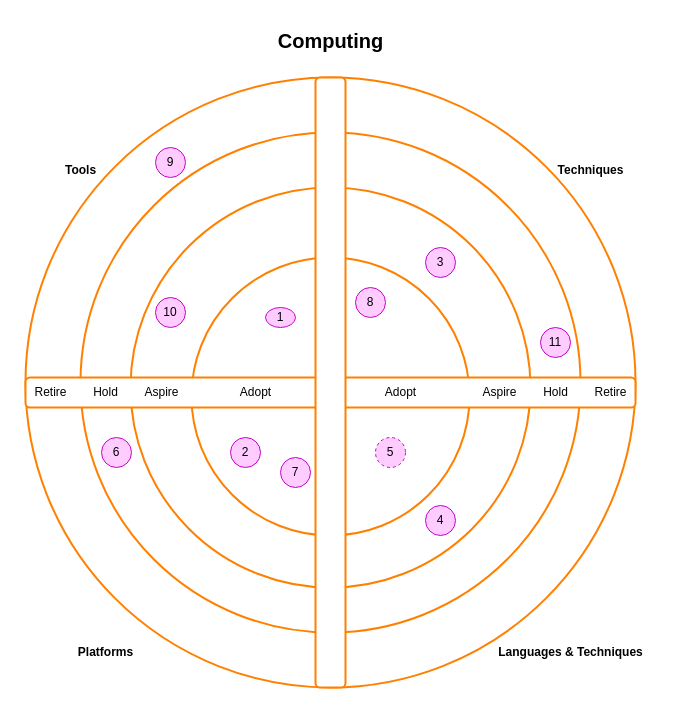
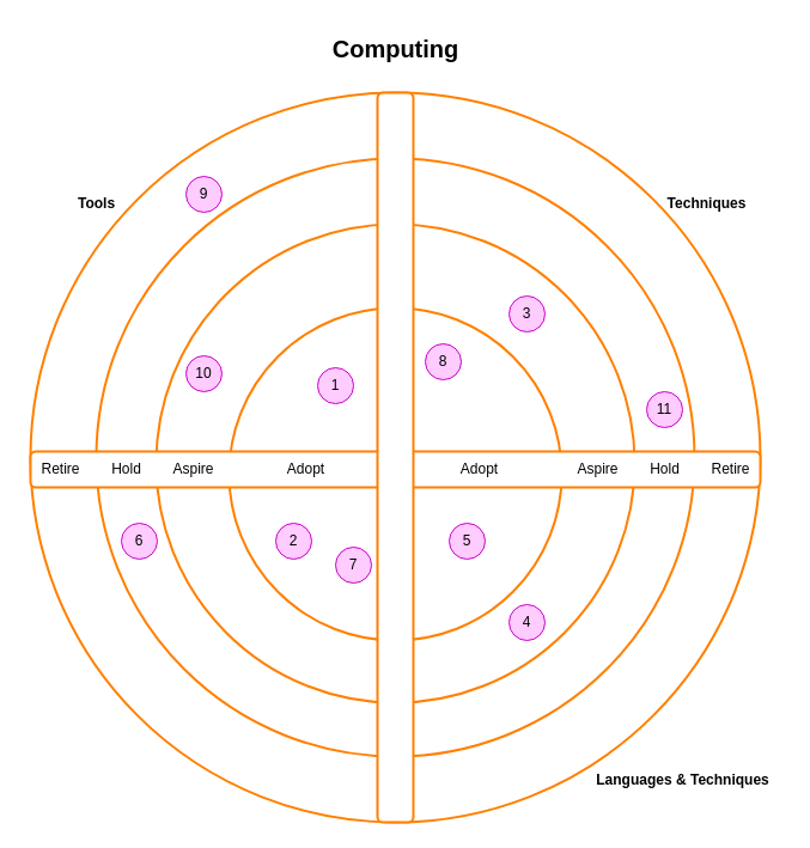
  <mxCell id="0" />
  <mxCell id="1" parent="0" />
  <mxCell id="2" value="" style="ellipse;whiteSpace=wrap;html=1;aspect=fixed;strokeColor=#FF8000;strokeWidth=2;verticalAlign=top;" parent="1" vertex="1"><mxGeometry x="25" y="77" width="610" height="610" as="geometry" /></mxCell>
  <mxCell id="3" value="" style="ellipse;whiteSpace=wrap;html=1;aspect=fixed;strokeColor=#FF8000;strokeWidth=2;verticalAlign=top;" parent="1" vertex="1"><mxGeometry x="80" y="132" width="500" height="500" as="geometry" /></mxCell>
  <mxCell id="4" value="" style="ellipse;whiteSpace=wrap;html=1;aspect=fixed;strokeWidth=2;strokeColor=#FF8000;verticalAlign=top;" parent="1" vertex="1"><mxGeometry x="130" y="187" width="400" height="400" as="geometry" /></mxCell>
  <mxCell id="5" value="" style="ellipse;whiteSpace=wrap;html=1;aspect=fixed;strokeWidth=2;strokeColor=#FF8000;verticalAlign=top;" parent="1" vertex="1"><mxGeometry x="191" y="257" width="278" height="278" as="geometry" /></mxCell>
  <mxCell id="6" value="Tools" style="text;html=1;align=center;verticalAlign=middle;resizable=0;points=[];autosize=1;strokeColor=none;fillColor=none;fontStyle=1;strokeWidth=2;" parent="1" vertex="1"><mxGeometry x="55" y="155" width="50" height="30" as="geometry" /></mxCell>
  <mxCell id="7" value="Techniques" style="text;html=1;align=center;verticalAlign=middle;resizable=0;points=[];autosize=1;strokeColor=none;fillColor=none;fontStyle=1;strokeWidth=2;" parent="1" vertex="1"><mxGeometry x="545" y="155" width="90" height="30" as="geometry" /></mxCell>
  <mxCell id="8" value="Languages &amp;amp; Techniques" style="text;html=1;align=center;verticalAlign=middle;resizable=0;points=[];autosize=1;strokeColor=none;fillColor=none;fontStyle=1;strokeWidth=2;" parent="1" vertex="1"><mxGeometry x="485" y="637" width="170" height="30" as="geometry" /></mxCell>
- <mxCell id="9" value="Platforms" style="text;html=1;align=center;verticalAlign=middle;resizable=0;points=[];autosize=1;strokeColor=none;fillColor=none;fontStyle=1;strokeWidth=2;" parent="1" vertex="1"><mxGeometry x="65" y="637" width="80" height="30" as="geometry" /></mxCell>
  <mxCell id="10" value="" style="rounded=1;whiteSpace=wrap;html=1;strokeColor=#FF8000;fillColor=#FFFFFF;strokeWidth=2;" parent="1" vertex="1"><mxGeometry x="25" y="377" width="610" height="30" as="geometry" /></mxCell>
  <mxCell id="11" value="" style="rounded=1;whiteSpace=wrap;html=1;rotation=-90;strokeColor=#FF8000;fillColor=#FFFFFF;strokeWidth=2;" parent="1" vertex="1"><mxGeometry x="25" y="367" width="610" height="30" as="geometry" /></mxCell>
  <mxCell id="12" value="Retire" style="text;html=1;align=center;verticalAlign=middle;resizable=0;points=[];autosize=1;strokeColor=none;fillColor=none;" parent="1" vertex="1"><mxGeometry x="20" y="377" width="60" height="30" as="geometry" /></mxCell>
  <mxCell id="13" value="Hold" style="text;html=1;align=center;verticalAlign=middle;resizable=0;points=[];autosize=1;strokeColor=none;fillColor=none;" parent="1" vertex="1"><mxGeometry x="80" y="377" width="50" height="30" as="geometry" /></mxCell>
  <mxCell id="14" value="Hold" style="text;html=1;align=center;verticalAlign=middle;resizable=0;points=[];autosize=1;strokeColor=none;fillColor=none;" parent="1" vertex="1"><mxGeometry x="530" y="377" width="50" height="30" as="geometry" /></mxCell>
  <mxCell id="15" value="Retire" style="text;html=1;align=center;verticalAlign=middle;resizable=0;points=[];autosize=1;strokeColor=none;fillColor=none;" parent="1" vertex="1"><mxGeometry x="580" y="377" width="60" height="30" as="geometry" /></mxCell>
  <mxCell id="16" value="Aspire" style="text;html=1;align=center;verticalAlign=middle;resizable=0;points=[];autosize=1;strokeColor=none;fillColor=none;" parent="1" vertex="1"><mxGeometry x="469" y="377" width="60" height="30" as="geometry" /></mxCell>
  <mxCell id="17" value="Aspire" style="text;html=1;align=center;verticalAlign=middle;resizable=0;points=[];autosize=1;strokeColor=none;fillColor=none;" parent="1" vertex="1"><mxGeometry x="131" y="377" width="60" height="30" as="geometry" /></mxCell>
  <mxCell id="18" value="Adopt" style="text;html=1;align=center;verticalAlign=middle;resizable=0;points=[];autosize=1;strokeColor=none;fillColor=none;" parent="1" vertex="1"><mxGeometry x="230" y="377" width="50" height="30" as="geometry" /></mxCell>
  <mxCell id="19" value="Adopt" style="text;html=1;align=center;verticalAlign=middle;resizable=0;points=[];autosize=1;strokeColor=none;fillColor=none;" parent="1" vertex="1"><mxGeometry x="375" y="377" width="50" height="30" as="geometry" /></mxCell>
- <mxCell id="20" value="1" style="ellipse;whiteSpace=wrap;html=1;aspect=fixed;fillColor=#FFCCFF;strokeColor=#CC00CC;" parent="1" vertex="1"><mxGeometry x="265" y="307" width="30" height="20" as="geometry" /></mxCell>
+ <mxCell id="20" value="1" style="ellipse;whiteSpace=wrap;html=1;aspect=fixed;fillColor=#FFCCFF;strokeColor=#CC00CC;" parent="1" vertex="1"><mxGeometry x="265" y="307" width="30" height="30" as="geometry" /></mxCell>
  <mxCell id="21" value="2" style="ellipse;whiteSpace=wrap;html=1;aspect=fixed;fillColor=#FFCCFF;strokeColor=#CC00CC;" parent="1" vertex="1"><mxGeometry x="230" y="437" width="30" height="30" as="geometry" /></mxCell>
  <mxCell id="22" value="3" style="ellipse;whiteSpace=wrap;html=1;aspect=fixed;fillColor=#FFCCFF;strokeColor=#CC00CC;" parent="1" vertex="1"><mxGeometry x="425" y="247" width="30" height="30" as="geometry" /></mxCell>
  <mxCell id="23" value="4" style="ellipse;whiteSpace=wrap;html=1;aspect=fixed;fillColor=#FFCCFF;strokeColor=#CC00CC;" parent="1" vertex="1"><mxGeometry x="425" y="505" width="30" height="30" as="geometry" /></mxCell>
- <mxCell id="24" value="5" style="ellipse;whiteSpace=wrap;html=1;aspect=fixed;fillColor=#FFCCFF;strokeColor=#CC00CC;dashed=1;" parent="1" vertex="1"><mxGeometry x="375" y="437" width="30" height="30" as="geometry" /></mxCell>
+ <mxCell id="24" value="5" style="ellipse;whiteSpace=wrap;html=1;aspect=fixed;fillColor=#FFCCFF;strokeColor=#CC00CC;" parent="1" vertex="1"><mxGeometry x="375" y="437" width="30" height="30" as="geometry" /></mxCell>
  <mxCell id="25" value="6" style="ellipse;whiteSpace=wrap;html=1;aspect=fixed;fillColor=#FFCCFF;strokeColor=#CC00CC;" parent="1" vertex="1"><mxGeometry x="101" y="437" width="30" height="30" as="geometry" /></mxCell>
  <mxCell id="26" value="7" style="ellipse;whiteSpace=wrap;html=1;aspect=fixed;fillColor=#FFCCFF;strokeColor=#CC00CC;" parent="1" vertex="1"><mxGeometry x="280" y="457" width="30" height="30" as="geometry" /></mxCell>
  <mxCell id="27" value="8" style="ellipse;whiteSpace=wrap;html=1;aspect=fixed;fillColor=#FFCCFF;strokeColor=#CC00CC;" parent="1" vertex="1"><mxGeometry x="355" y="287" width="30" height="30" as="geometry" /></mxCell>
  <mxCell id="28" value="9" style="ellipse;whiteSpace=wrap;html=1;aspect=fixed;fillColor=#FFCCFF;strokeColor=#CC00CC;" parent="1" vertex="1"><mxGeometry x="155" y="147" width="30" height="30" as="geometry" /></mxCell>
  <mxCell id="29" value="10" style="ellipse;whiteSpace=wrap;html=1;aspect=fixed;fillColor=#FFCCFF;strokeColor=#CC00CC;" parent="1" vertex="1"><mxGeometry x="155" y="297" width="30" height="30" as="geometry" /></mxCell>
  <mxCell id="30" value="11" style="ellipse;whiteSpace=wrap;html=1;aspect=fixed;fillColor=#FFCCFF;strokeColor=#CC00CC;" parent="1" vertex="1"><mxGeometry x="540" y="327" width="30" height="30" as="geometry" /></mxCell>
  <mxCell id="31" value="Computing" style="text;html=1;align=center;verticalAlign=middle;resizable=0;points=[];autosize=1;strokeColor=none;fillColor=none;fontStyle=1;fontSize=20;" parent="1" vertex="1"><mxGeometry x="265" y="20" width="130" height="40" as="geometry" /></mxCell>
